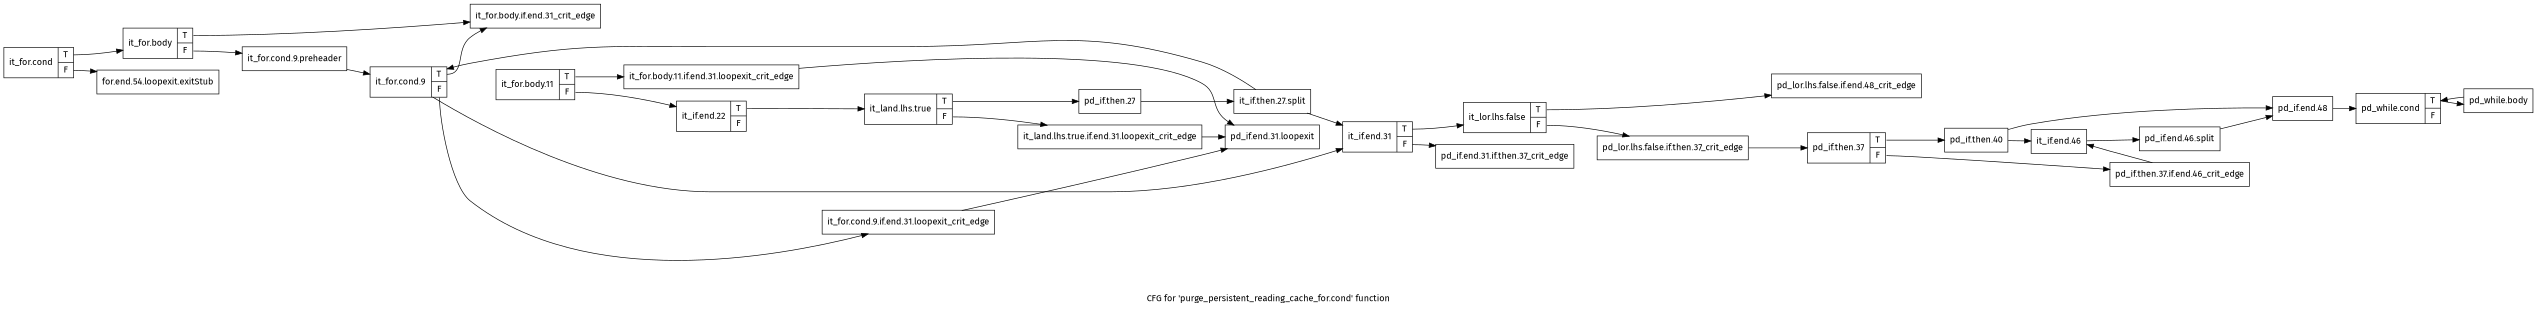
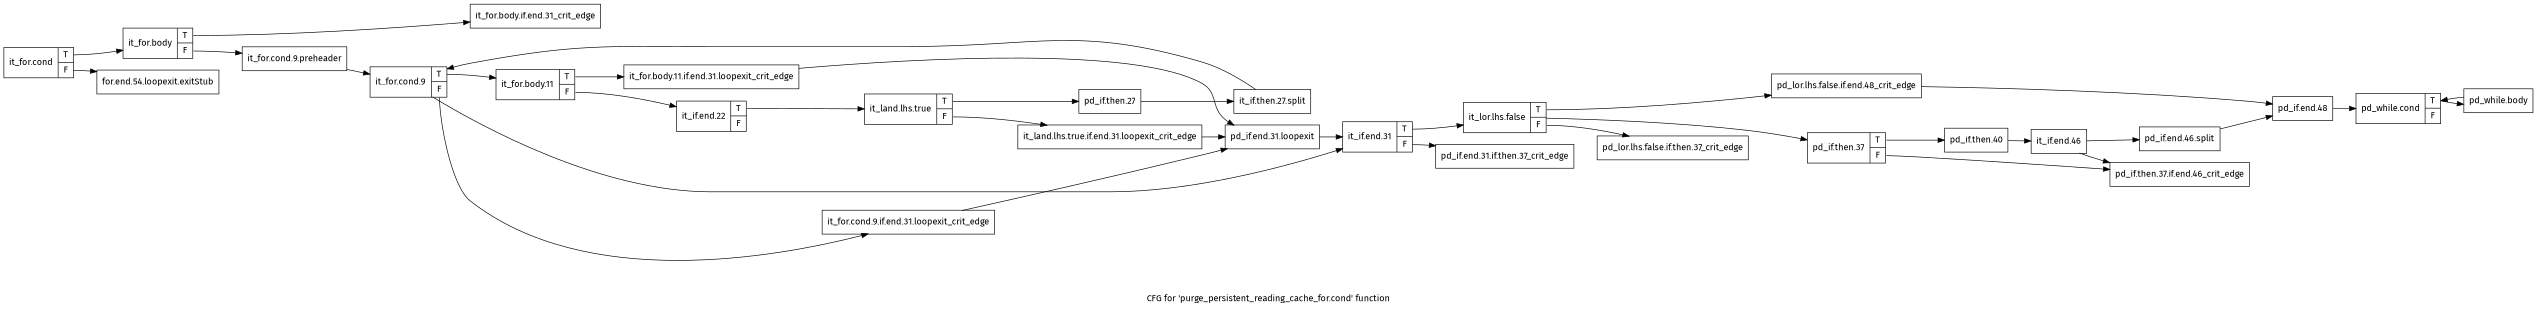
  digraph {
    fontname="Fira Sans"
    label="CFG for 'purge_persistent_reading_cache_for.cond' function"
    rankdir=LR
    node [fontname="Fira Sans" shape=record]
    edge [fontname="Fira Sans"]
    n1 [label="{it_for.cond|{<s0>T|<s1>F}}"]
    n2 [label="{for.end.54.loopexit.exitStub}"]
    n3 [label="{it_for.body|{<s0>T|<s1>F}}"]
    n4 [label="{it_for.body.if.end.31_crit_edge}"]
    n5 [label="{it_for.cond.9.preheader}"]
    n6 [label="{it_for.cond.9|{<s0>T|<s1>F}}"]
    n7 [label="{it_if.end.31|{<s0>T|<s1>F}}"]
    n8 [label="{it_lor.lhs.false|{<s0>T|<s1>F}}"]
    n9 [label="{pd_if.end.31.if.then.37_crit_edge}"]
    n10 [label="{it_for.body.11|{<s0>T|<s1>F}}"]
    n11 [label="{it_for.cond.9.if.end.31.loopexit_crit_edge}"]
    n12 [label="{it_for.body.11.if.end.31.loopexit_crit_edge}"]
    n13 [label="{it_if.end.22|{<s0>T|<s1>F}}"]
    n14 [label="{pd_if.end.31.loopexit}"]
    n15 [label="{it_land.lhs.true|{<s0>T|<s1>F}}"]
    n16 [label="{pd_if.then.27}"]
    n17 [label="{it_land.lhs.true.if.end.31.loopexit_crit_edge}"]
    n18 [label="{it_if.then.27.split}"]
    n19 [label="{pd_lor.lhs.false.if.end.48_crit_edge}"]
    n20 [label="{pd_lor.lhs.false.if.then.37_crit_edge}"]
    n21 [label="{pd_if.end.48}"]
    n22 [label="{pd_if.then.37|{<s0>T|<s1>F}}"]
    n23 [label="{pd_if.then.40}"]
    n24 [label="{pd_if.then.37.if.end.46_crit_edge}"]
    n25 [label="{it_if.end.46}"]
    n26 [label="{pd_while.cond|{<s0>T|<s1>F}}"]
    n27 [label="{pd_if.end.46.split}"]
    n28 [label="{pd_while.body}"]
    n1 -> n2 [tailport=s1]
    n1 -> n3 [tailport=s0]
    n3 -> n4 [tailport=s0]
    n3 -> n5 [tailport=s1]
    n5 -> n6
    n6 -> n7
-   n6 -> n4 [tailport=s0]
+   n6 -> n10 [tailport=s0]
    n6 -> n11 [tailport=s1]
    n7 -> n8 [tailport=s0]
    n7 -> n9 [tailport=s1]
    n8 -> n19 [tailport=s0]
    n8 -> n20 [tailport=s1]
    n10 -> n12 [tailport=s0]
    n10 -> n13 [tailport=s1]
    n11 -> n14
    n12 -> n14
    n13 -> n15 [tailport=s0]
-   n18 -> n7
+   n14 -> n7
    n15 -> n16 [tailport=s0]
    n15 -> n17 [tailport=s1]
    n16 -> n18
    n17 -> n14
    n18 -> n6
-   n23 -> n21
-   n20 -> n22
+   n19 -> n21
+   n8 -> n22
    n21 -> n26
    n22 -> n23 [tailport=s0]
    n22 -> n24 [tailport=s1]
    n23 -> n25
-   n24 -> n25
+   n25 -> n24
    n25 -> n27
    n26 -> n28 [tailport=s0]
    n27 -> n21
    n28 -> n26
  }
